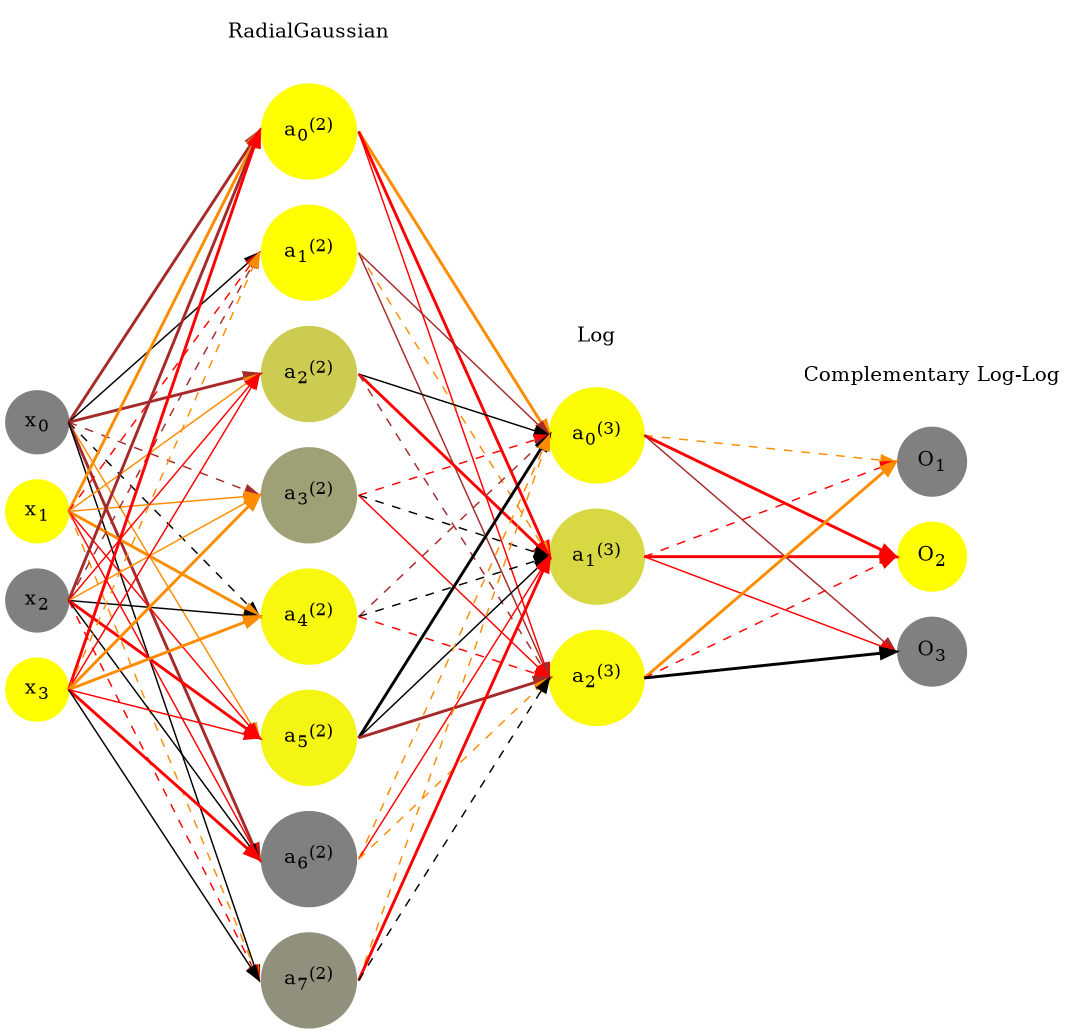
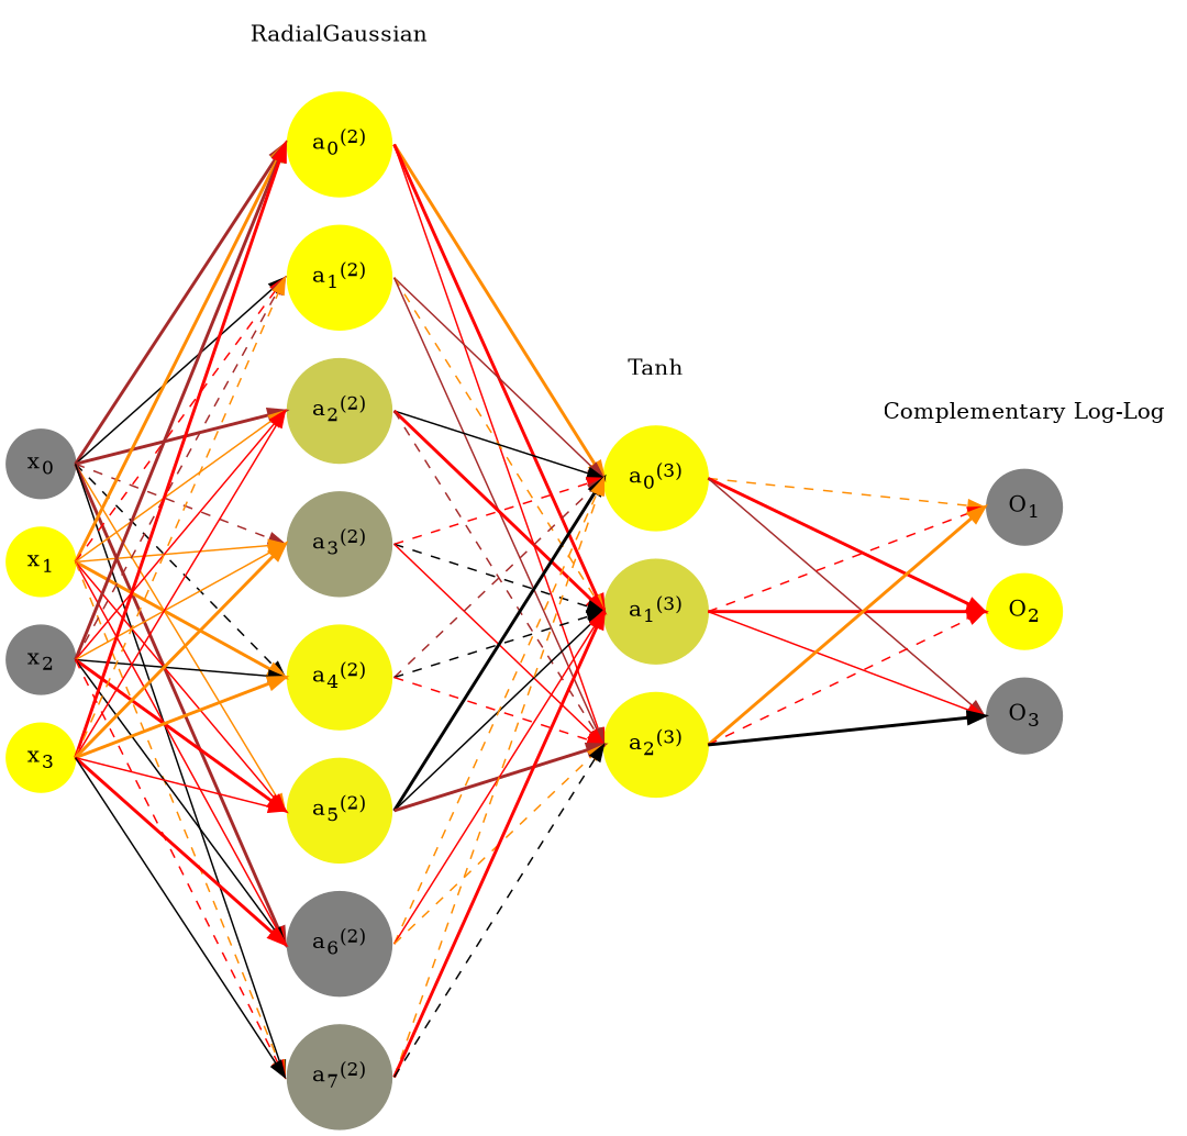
  digraph {
    rankdir=LR
    ranksep=1.4
    splines=false
    node [color="0.1667, 0.0, 0.5" fillcolor="0.1667, 0.0, 0.5" shape=circle style=filled]
    edge [headport=w style=solid tailport=e color=red]
    n1 [label=<x<sub>0</sub>>]
    n2 [color="0.1667, 1.0, 1.0" fillcolor="0.1667, 1.0, 1.0" label=<x<sub>1</sub>>]
    n3 [label=<x<sub>2</sub>>]
    n4 [color="0.1667, 1.0, 1.0" fillcolor="0.1667, 1.0, 1.0" label=<x<sub>3</sub>>]
    n5 [color="0.1667, 0.996003, 0.998002" fillcolor="0.1667, 0.996003, 0.998002" label=<a<sub>0</sub><sup>(2)</sup>>]
    n6 [color="0.1667, 0.993575, 0.996788" fillcolor="0.1667, 0.993575, 0.996788" label=<a<sub>1</sub><sup>(2)</sup>>]
    n7 [color="0.1667, 0.598176, 0.799088" fillcolor="0.1667, 0.598176, 0.799088" label=<a<sub>2</sub><sup>(2)</sup>>]
    n8 [color="0.1667, 0.252248, 0.626124" fillcolor="0.1667, 0.252248, 0.626124" label=<a<sub>3</sub><sup>(2)</sup>>]
    n9 [color="0.1667, 0.943343, 0.971672" fillcolor="0.1667, 0.943343, 0.971672" label=<a<sub>4</sub><sup>(2)</sup>>]
    n10 [color="0.1667, 0.910889, 0.955444" fillcolor="0.1667, 0.910889, 0.955444" label=<a<sub>5</sub><sup>(2)</sup>>]
    n11 [color="0.1667, 0.000456, 0.500228" fillcolor="0.1667, 0.000456, 0.500228" label=<a<sub>6</sub><sup>(2)</sup>>]
    n12 [color="0.1667, 0.126730, 0.563365" fillcolor="0.1667, 0.126730, 0.563365" label=<a<sub>7</sub><sup>(2)</sup>>]
    n13 [color="0.1667, 0.974723, 0.987362" fillcolor="0.1667, 0.974723, 0.987362" label=<a<sub>0</sub><sup>(3)</sup>>]
    n14 [color="0.1667, 0.692100, 0.846050" fillcolor="0.1667, 0.692100, 0.846050" label=<a<sub>1</sub><sup>(3)</sup>>]
    n15 [color="0.1667, 0.958607, 0.979304" fillcolor="0.1667, 0.958607, 0.979304" label=<a<sub>2</sub><sup>(3)</sup>>]
    n16 [label=<O<sub>1</sub>>]
    n17 [color="0.1667, 1.0, 1.0" fillcolor="0.1667, 1.0, 1.0" label=<O<sub>2</sub>>]
    n18 [label=<O<sub>3</sub>>]
    n19 [label=RadialGaussian shape=plaintext color="" fillcolor="" style=""]
-   n20 [label=Log shape=plaintext color="" fillcolor="" style=""]
+   n20 [label=Tanh shape=plaintext color="" fillcolor="" style=""]
    n21 [label="Complementary Log-Log" shape=plaintext color="" fillcolor="" style=""]
    subgraph sub_1 {
      n1
    }
    subgraph sub_2 {
      n2
    }
    subgraph sub_3 {
      n3
    }
    subgraph sub_4 {
      n4
    }
    subgraph sub_5 {
      n5
    }
    subgraph sub_6 {
      n6
    }
    subgraph sub_7 {
      n7
    }
    subgraph sub_8 {
      n8
    }
    subgraph sub_9 {
      n9
    }
    subgraph sub_10 {
      n10
    }
    subgraph sub_11 {
      n11
    }
    subgraph sub_12 {
      n12
    }
    subgraph sub_13 {
      n13
    }
    subgraph sub_14 {
      n14
    }
    subgraph sub_15 {
      n15
    }
    subgraph sub_16 {
      n16
    }
    subgraph sub_17 {
      n17
    }
    subgraph sub_18 {
      n18
    }
    subgraph sub_19 {
      rank=same
      n1
      n2
      n3
      n4
    }
    subgraph sub_20 {
      rank=same
      n5
      n6
      n7
      n8
      n9
      n10
      n11
      n12
    }
    subgraph sub_21 {
      rank=same
      n13
      n14
      n15
    }
    subgraph sub_22 {
      rank=same
      n16
      n17
      n18
    }
    subgraph sub_23 {
      rank=same
      n5
      n19
    }
    subgraph sub_24 {
      rank=same
      n13
      n20
    }
    subgraph sub_25 {
      rank=same
      n16
      n21
    }
    n1 -> n2 [style=invis color=""]
    n1 -> n5 [style=bold color=brown]
    n1 -> n6 [color=black]
    n1 -> n7 [style=bold color=brown]
    n1 -> n8 [style=dashed color=brown]
    n1 -> n9 [style=dashed color=black]
    n1 -> n10 [color=darkorange]
    n1 -> n11 [style=bold color=brown]
    n1 -> n12 [color=black]
    n2 -> n3 [style=invis color=""]
    n2 -> n5 [style=bold color=darkorange]
    n2 -> n6 [style=dashed]
    n2 -> n7 [color=darkorange]
    n2 -> n8 [color=darkorange]
    n2 -> n9 [style=bold color=darkorange]
    n2 -> n10
    n2 -> n11
    n2 -> n12 [style=dashed color=darkorange]
    n3 -> n4 [style=invis color=""]
    n3 -> n5 [style=bold color=brown]
    n3 -> n6 [style=dashed color=brown]
    n3 -> n7
    n3 -> n8 [color=darkorange]
    n3 -> n9 [color=black]
    n3 -> n10 [style=bold]
    n3 -> n11 [color=black]
    n3 -> n12 [style=dashed]
    n4 -> n5 [style=bold]
    n4 -> n6 [style=dashed color=darkorange]
    n4 -> n7
    n4 -> n8 [style=bold color=darkorange]
    n4 -> n9 [style=bold color=darkorange]
    n4 -> n10
    n4 -> n11 [style=bold]
    n4 -> n12 [color=black]
    n5 -> n6 [style=invis color=""]
    n5 -> n13 [style=bold color=darkorange]
    n5 -> n14 [style=bold]
    n5 -> n15
    n6 -> n7 [style=invis color=""]
    n6 -> n13 [color=brown]
    n6 -> n14 [style=dashed color=darkorange]
    n6 -> n15 [color=brown]
    n7 -> n8 [style=invis color=""]
    n7 -> n13 [color=black]
    n7 -> n14 [style=bold]
    n7 -> n15 [style=dashed color=brown]
    n8 -> n9 [style=invis color=""]
    n8 -> n13 [style=dashed]
    n8 -> n14 [style=dashed color=black]
    n8 -> n15
    n9 -> n10 [style=invis color=""]
    n9 -> n13 [style=dashed color=brown]
    n9 -> n14 [style=dashed color=black]
    n9 -> n15 [style=dashed]
    n10 -> n11 [style=invis color=""]
    n10 -> n13 [style=bold color=black]
    n10 -> n14 [color=black]
    n10 -> n15 [style=bold color=brown]
    n11 -> n12 [style=invis color=""]
    n11 -> n13 [style=dashed color=darkorange]
    n11 -> n14
    n11 -> n15 [style=dashed color=darkorange]
    n12 -> n13 [style=dashed color=darkorange]
    n12 -> n14 [style=bold]
    n12 -> n15 [style=dashed color=black]
    n13 -> n14 [style=invis color=""]
    n13 -> n16 [style=dashed color=darkorange]
    n13 -> n17 [style=bold]
    n13 -> n18 [color=brown]
    n14 -> n15 [style=invis color=""]
    n14 -> n16 [style=dashed]
    n14 -> n17 [style=bold]
    n14 -> n18
    n15 -> n16 [style=bold color=darkorange]
    n15 -> n17 [style=dashed]
    n15 -> n18 [style=bold color=black]
    n16 -> n17 [style=invis color=""]
    n17 -> n18 [style=invis color=""]
    n19 -> n5 [style=invis color=""]
    n20 -> n13 [style=invis color=""]
    n21 -> n16 [style=invis color=""]
  }
